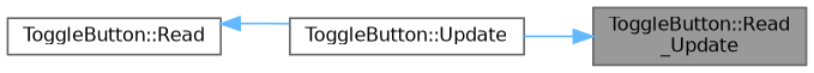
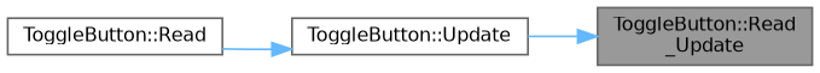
  digraph {
    rankdir=RL
    node [color=grey40 fillcolor=white fontname=Helvetica fontsize=10 shape=box style=filled]
    edge [color=steelblue1 dir=back fontname=Helvetica fontsize=10 labelfontname=Helvetica labelfontsize=10 style=solid]
    n1 [color=gray40 fillcolor=grey60 fontcolor=black height=0.2 label="ToggleButton::Read\l_Update" width=0.4]
    n2 [height=0.2 label="ToggleButton::Update" width=0.4]
    n3 [height=0.2 label="ToggleButton::Read" width=0.4]
    n1 -> n2
-   n3 -> n2
+   n2 -> n3
  }
